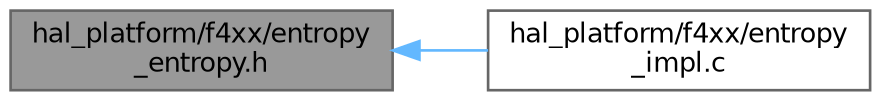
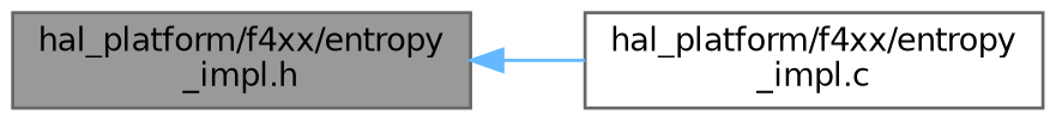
  digraph {
    rankdir=LR
    node [fontname=Helvetica fontsize=10 shape=box style=filled]
-   n1 [color=gray40 fillcolor=grey60 fontcolor=black height=0.2 label="hal_platform/f4xx/entropy\l_entropy.h" width=0.4]
+   n1 [color=gray40 fillcolor=grey60 fontcolor=black height=0.2 label="hal_platform/f4xx/entropy\l_impl.h" width=0.4]
    n2 [color=grey40 fillcolor=white height=0.2 label="hal_platform/f4xx/entropy\l_impl.c" width=0.4]
    n1 -> n2 [color=steelblue1 dir=back fontname=Helvetica fontsize=10 labelfontname=Helvetica labelfontsize=10 style=solid]
  }
